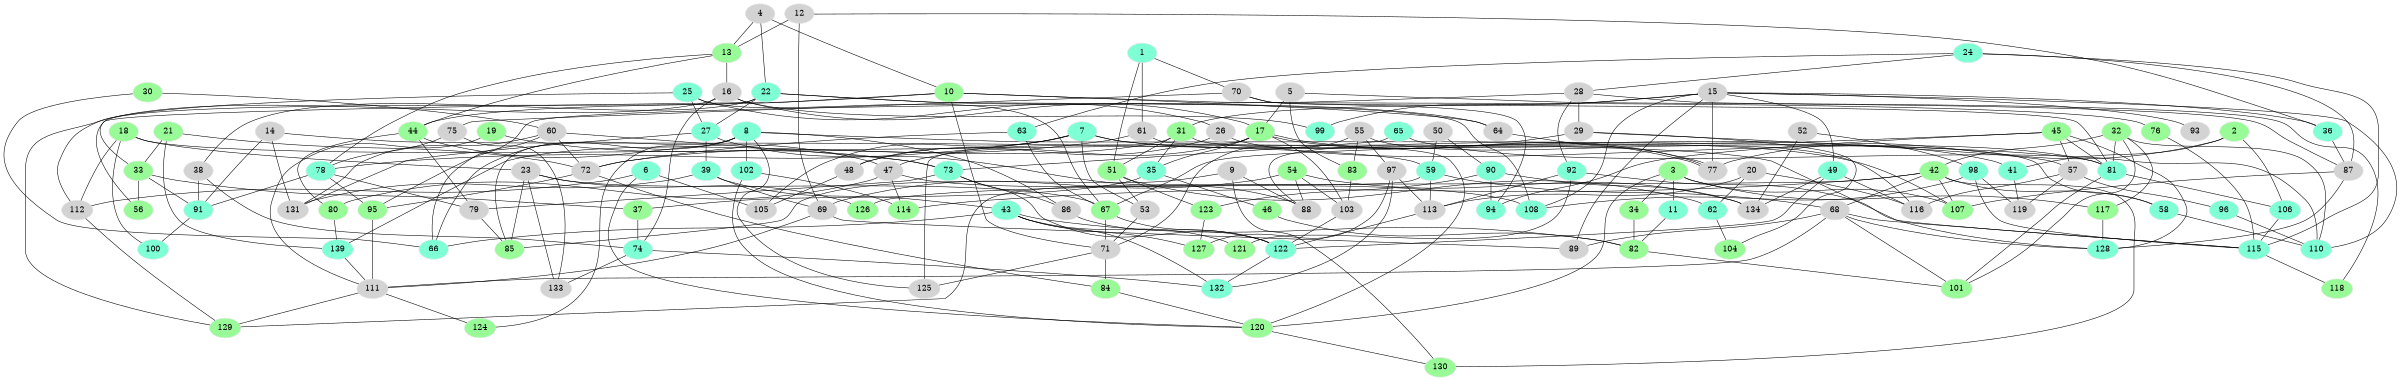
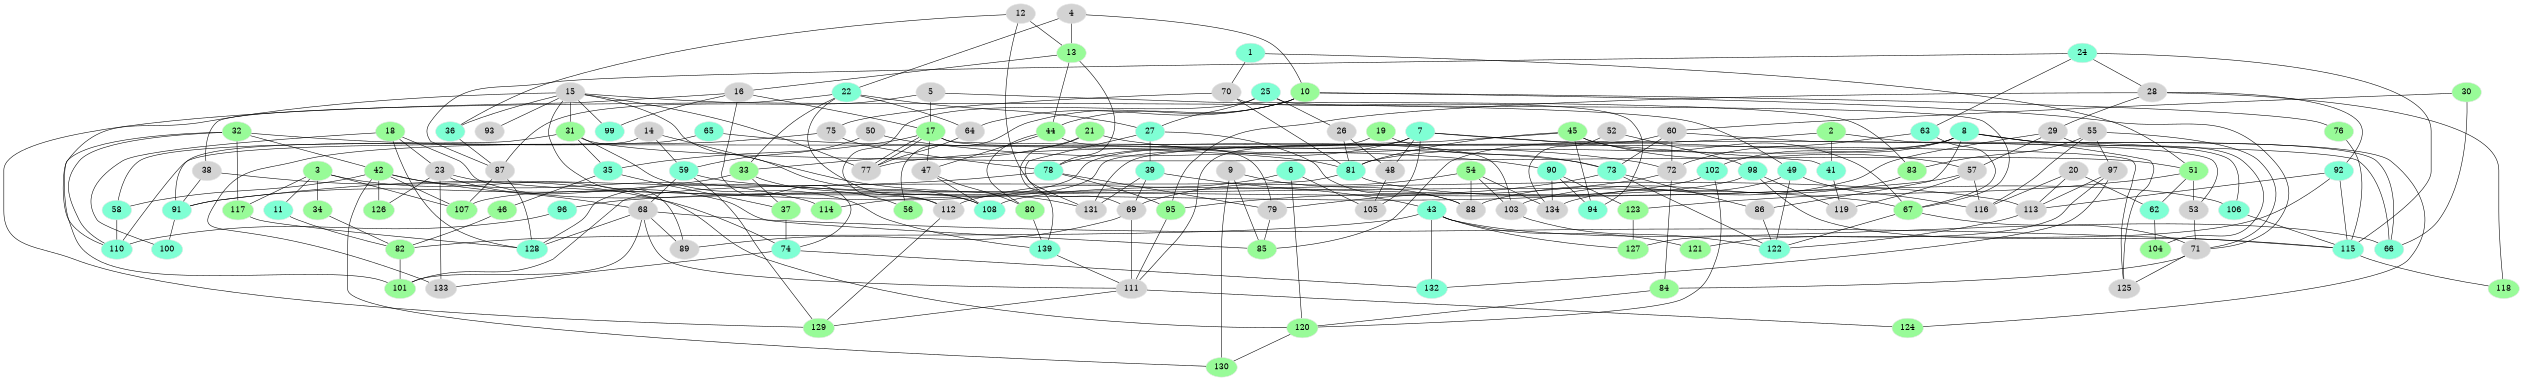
  graph {
    node [color=gray90 fillcolor=lightgrey style=filled]
    1 [fillcolor=aquamarine]
    51 [fillcolor=palegreen]
-   61
    70
    53
    62 [fillcolor=aquamarine]
    123 [fillcolor=palegreen]
    120 [fillcolor=palegreen]
    72
    81 [fillcolor=aquamarine]
    94 [fillcolor=aquamarine]
    75
    2 [fillcolor=palegreen]
    41 [fillcolor=aquamarine]
    77
    106 [fillcolor=aquamarine]
    119
    115 [fillcolor=aquamarine]
    3 [fillcolor=palegreen]
    11 [fillcolor=aquamarine]
    34 [fillcolor=palegreen]
    107 [fillcolor=palegreen]
    117 [fillcolor=palegreen]
    82 [fillcolor=palegreen]
    128 [fillcolor=aquamarine]
    130 [fillcolor=palegreen]
    10 [fillcolor=palegreen]
    4
    13 [fillcolor=palegreen]
    22 [fillcolor=aquamarine]
    44 [fillcolor=palegreen]
    56 [fillcolor=palegreen]
    64
    71
    76 [fillcolor=palegreen]
    78 [fillcolor=aquamarine]
    16
    108 [fillcolor=aquamarine]
    33 [fillcolor=palegreen]
    27 [fillcolor=aquamarine]
    38
    17 [fillcolor=palegreen]
    5
    83 [fillcolor=palegreen]
    87
    125
    35 [fillcolor=aquamarine]
    47
    103
    6 [fillcolor=aquamarine]
    105
    112
    129 [fillcolor=palegreen]
    7 [fillcolor=aquamarine]
    48
    91 [fillcolor=aquamarine]
    95 [fillcolor=palegreen]
    79
    8 [fillcolor=aquamarine]
    66 [fillcolor=aquamarine]
    85 [fillcolor=palegreen]
    86
    102 [fillcolor=aquamarine]
    124 [fillcolor=palegreen]
    101 [fillcolor=palegreen]
    122 [fillcolor=aquamarine]
    114 [fillcolor=palegreen]
    9
    88
    80 [fillcolor=palegreen]
    84 [fillcolor=palegreen]
    12
    36 [fillcolor=aquamarine]
    69
    89
    111
    99 [fillcolor=aquamarine]
    74 [fillcolor=aquamarine]
    59 [fillcolor=aquamarine]
    14
    131
    113
    68
    100 [fillcolor=aquamarine]
    15
    31 [fillcolor=palegreen]
    49 [fillcolor=aquamarine]
    93
    110 [fillcolor=aquamarine]
    n90 [fillcolor=aquamarine label=139]
    58 [fillcolor=aquamarine]
    116
    134
    133
    132 [fillcolor=aquamarine]
    37 [fillcolor=palegreen]
    46 [fillcolor=palegreen]
    18 [fillcolor=palegreen]
    23
    67 [fillcolor=palegreen]
    126 [fillcolor=palegreen]
    19 [fillcolor=palegreen]
    73 [fillcolor=aquamarine]
    20
    104 [fillcolor=palegreen]
    21 [fillcolor=palegreen]
    39 [fillcolor=aquamarine]
    24 [fillcolor=aquamarine]
    28
    63 [fillcolor=aquamarine]
    29
    92 [fillcolor=aquamarine]
    118 [fillcolor=palegreen]
    25 [fillcolor=aquamarine]
    26
    43 [fillcolor=aquamarine]
    57
    121 [fillcolor=palegreen]
    96 [fillcolor=aquamarine]
    30 [fillcolor=palegreen]
    60
    32 [fillcolor=palegreen]
    42 [fillcolor=palegreen]
    127 [fillcolor=palegreen]
    45 [fillcolor=palegreen]
    50
    90 [fillcolor=aquamarine]
    52
    98 [fillcolor=aquamarine]
    54 [fillcolor=palegreen]
    55
    97
    65 [fillcolor=aquamarine]
    1 -- 51
-   1 -- 61
    1 -- 70
    51 -- 53
    51 -- 62
    51 -- 123
-   61 -- 120
-   61 -- 72
    70 -- 81
    70 -- 94
    70 -- 75
    53 -- 71
    62 -- 104
    123 -- 127
    120 -- 130
    72 -- 95
    72 -- 84
    81 -- 106
    81 -- 101
    75 -- 78
    75 -- 133
    2 -- 41
    2 -- 77
    2 -- 106
    41 -- 119
    106 -- 115
    115 -- 118
    3 -- 120
    3 -- 11
    3 -- 34
    3 -- 107
    3 -- 117
    11 -- 82
    34 -- 82
    117 -- 128
    82 -- 101
    10 -- 44
    10 -- 56
    10 -- 64
    10 -- 71
    10 -- 76
    4 -- 10
    4 -- 13
    4 -- 22
    13 -- 44
    13 -- 78
    13 -- 16
    22 -- 64
    22 -- 108
    22 -- 33
    22 -- 27
    22 -- 38
    44 -- 47
    44 -- 79
    44 -- 80
    64 -- 77
    71 -- 125
    71 -- 84
    76 -- 115
    78 -- 91
    78 -- 95
    78 -- 79
    16 -- 17
    16 -- 129
    16 -- 99
    16 -- 74
    33 -- 56
    33 -- 91
    33 -- 37
    27 -- 88
    27 -- 131
    27 -- 39
    38 -- 91
    38 -- 74
    17 -- 77
    17 -- 77
    17 -- 125
    17 -- 35
    17 -- 47
    17 -- 103
    5 -- 17
    5 -- 83
    5 -- 87
    83 -- 103
    87 -- 107
    87 -- 128
    35 -- 37
    35 -- 46
    47 -- 108
-   47 -- 114
    47 -- 80
    103 -- 122
    6 -- 120
    6 -- 105
    6 -- 112
    112 -- 129
    7 -- 53
    7 -- 41
    7 -- 107
    7 -- 78
    7 -- 105
    7 -- 48
    48 -- 105
    91 -- 100
    95 -- 111
    79 -- 85
    8 -- 81
    8 -- 125
    8 -- 66
    8 -- 85
    8 -- 86
    8 -- 102
    8 -- 124
    86 -- 122
    102 -- 120
    102 -- 114
-   122 -- 132
    9 -- 130
    9 -- 85
    9 -- 88
    80 -- n90
    84 -- 120
    12 -- 13
    12 -- 36
    12 -- 69
    36 -- 87
    69 -- 89
    69 -- 111
    111 -- 129
    111 -- 124
    74 -- 133
    74 -- 132
    59 -- 129
    59 -- 113
    59 -- 68
    14 -- 91
    14 -- 59
    14 -- 131
    113 -- 122
    68 -- 115
    68 -- 128
    68 -- 101
    68 -- 89
    68 -- 111
    15 -- 77
    15 -- 108
    15 -- 36
    15 -- 89
    15 -- 99
    15 -- 31
    15 -- 49
    15 -- 93
    15 -- 110
    31 -- 51
    31 -- 35
    31 -- n90
    31 -- 58
    49 -- 122
    49 -- 116
    49 -- 134
    n90 -- 111
    58 -- 110
    37 -- 74
    46 -- 82
    18 -- 128
    18 -- 112
    18 -- 100
    18 -- 23
    23 -- 85
    23 -- 133
    23 -- 67
    23 -- 126
    67 -- 71
    67 -- 122
    19 -- 111
    19 -- 73
    73 -- 79
    73 -- 86
    73 -- 122
    20 -- 62
    20 -- 113
    20 -- 116
    21 -- 72
    21 -- 33
    21 -- n90
    39 -- 69
    39 -- 131
    39 -- 43
    24 -- 115
    24 -- 87
    24 -- 28
    24 -- 63
    28 -- 95
    28 -- 29
    28 -- 92
    28 -- 118
    63 -- 72
    63 -- 67
    29 -- 88
    29 -- 104
    29 -- 57
    92 -- 115
    92 -- 113
    92 -- 121
    25 -- 27
    25 -- 112
    25 -- 67
    25 -- 26
    26 -- 81
    26 -- 48
    43 -- 82
    43 -- 66
    43 -- 132
    43 -- 121
    43 -- 127
    57 -- 119
    57 -- 116
    57 -- 96
    96 -- 110
    30 -- 66
    30 -- 60
    60 -- 72
    60 -- 66
    60 -- 131
    60 -- 73
    32 -- 81
    32 -- 117
    32 -- 101
    32 -- 110
    32 -- 42
    42 -- 107
    42 -- 130
    42 -- 114
    42 -- 68
    42 -- 58
    42 -- 126
    45 -- 81
    45 -- 94
    45 -- 128
    45 -- 67
    45 -- 57
    50 -- 59
    50 -- 90
    90 -- 123
    90 -- 94
    90 -- 134
    52 -- 134
    52 -- 98
    98 -- 119
    98 -- 115
    98 -- 108
    54 -- 103
    54 -- 88
    54 -- 69
    54 -- 134
    55 -- 71
    55 -- 83
    55 -- 116
    55 -- 97
    97 -- 113
    97 -- 132
    97 -- 127
    65 -- 110
    65 -- 73
  }
